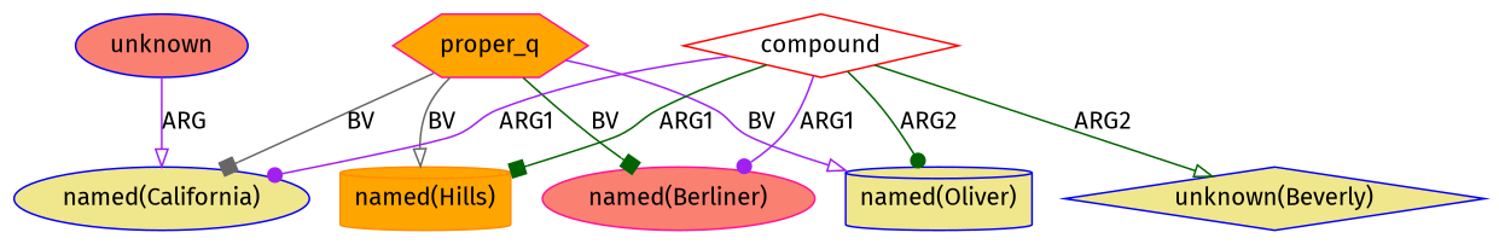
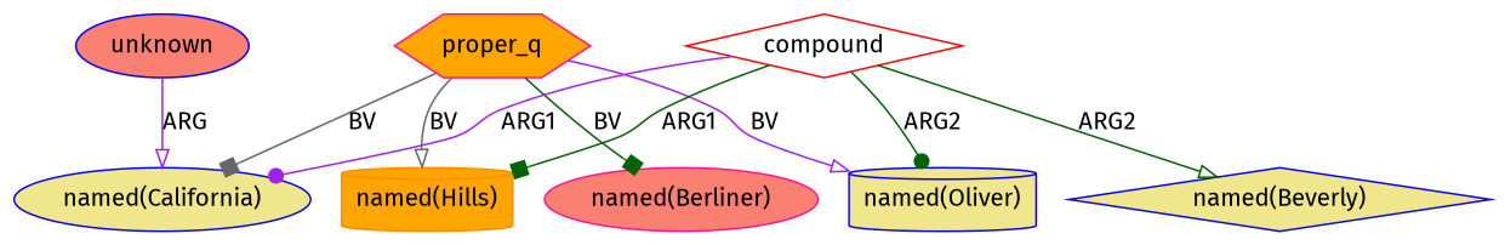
  digraph {
    fontname="Fira Sans"
    node [color=blue fillcolor=khaki fontname="Fira Sans" shape=ellipse style=filled]
    edge [arrowhead=onormal color=purple fontname="Fira Sans"]
    proper_q [color=deeppink fillcolor=orange shape=hexagon]
    "named(Hills)" [color=darkorange fillcolor=orange shape=cylinder]
    "named(California)"
    "named(Oliver)" [shape=cylinder]
    "named(Berliner)" [color=deeppink fillcolor=salmon]
-   "named(Beverly)" [shape=diamond label="unknown(Beverly)"]
+   "named(Beverly)" [shape=diamond]
    compound [color=red fillcolor=white shape=diamond]
    unknown [fillcolor=salmon]
    proper_q -> "named(Hills)" [color=gray40 label=BV]
    proper_q -> "named(California)" [arrowhead=box color=gray40 label=BV]
    proper_q -> "named(Oliver)" [label=BV]
    proper_q -> "named(Berliner)" [arrowhead=box color=darkgreen label=BV]
    compound -> "named(Hills)" [arrowhead=box color=darkgreen label=ARG1]
    compound -> "named(California)" [arrowhead=dot label=ARG1]
    compound -> "named(Oliver)" [arrowhead=dot color=darkgreen label=ARG2]
-   compound -> "named(Berliner)" [arrowhead=dot label=ARG1]
    compound -> "named(Beverly)" [color=darkgreen label=ARG2]
    unknown -> "named(California)" [label=ARG]
  }
